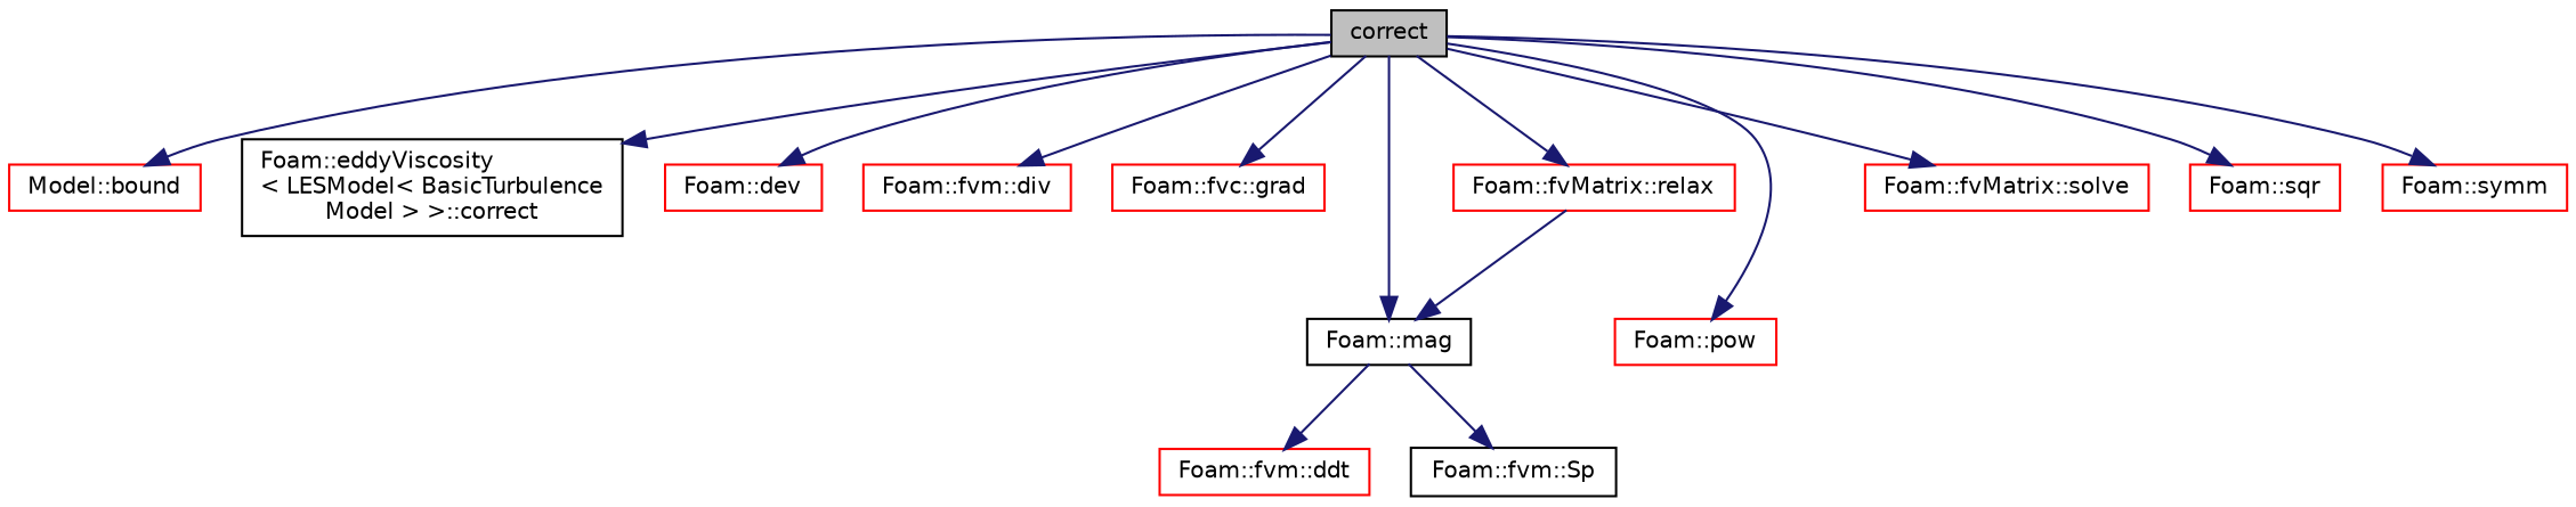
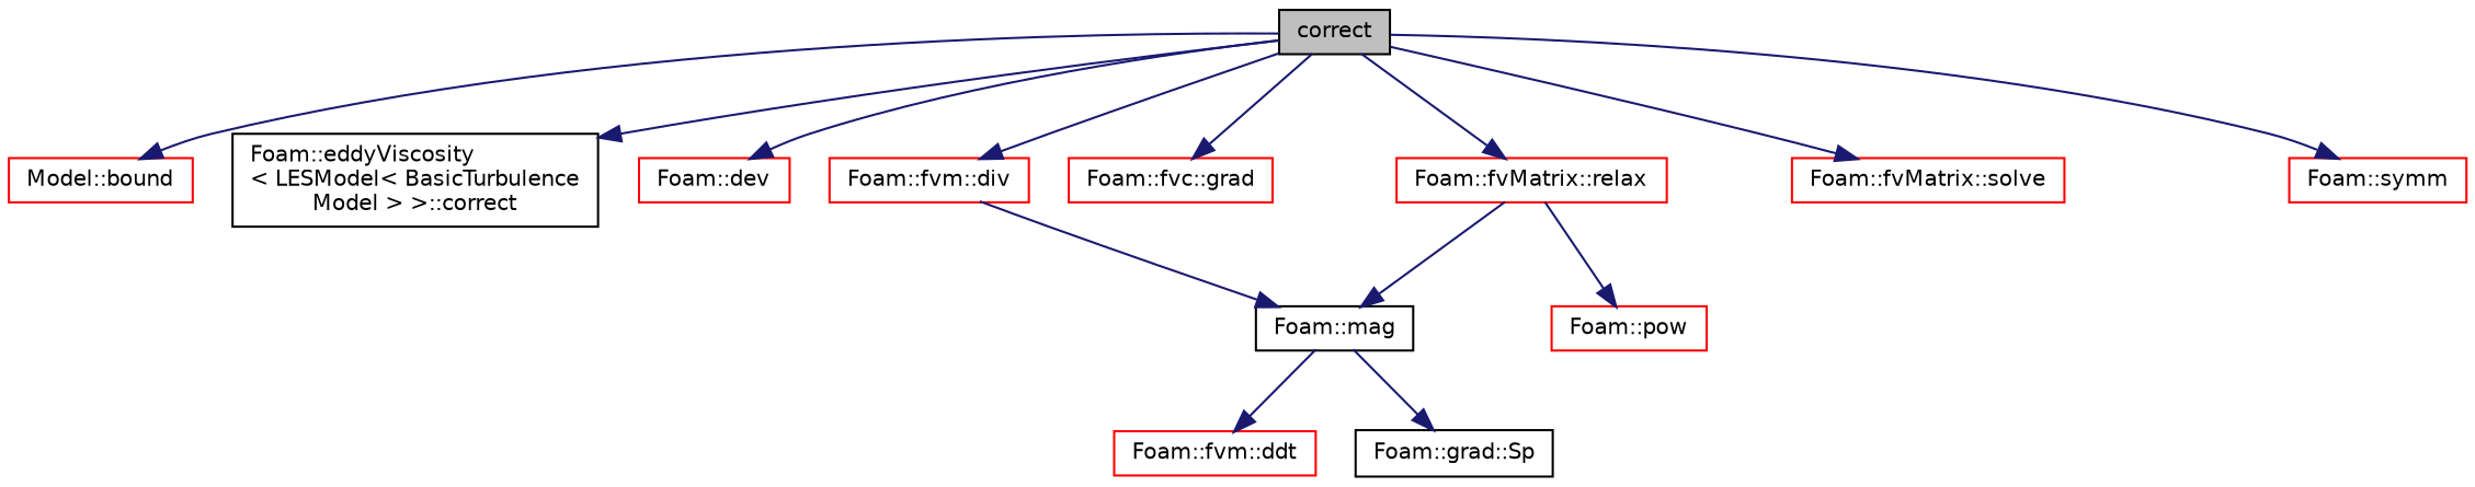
  digraph {
    rankdir=TB
    node [color=red fontname=Helvetica fontsize=10 shape=record]
    edge [color=midnightblue fontname=Helvetica fontsize=10 labelfontname=Helvetica labelfontsize=10 style=solid]
    n1 [color=black fillcolor=grey75 fontcolor=black height=0.2 label=correct style=filled width=0.4]
    n2 [height=0.2 label="Model::bound" width=0.4]
    n3 [color=black height=0.2 label="Foam::eddyViscosity\l\< LESModel\< BasicTurbulence\lModel \> \>::correct" width=0.4]
    n4 [height=0.2 label="Foam::dev" width=0.4]
    n5 [height=0.2 label="Foam::fvm::div" width=0.4]
    n6 [height=0.2 label="Foam::fvc::grad" width=0.4]
    n7 [color=black height=0.2 label="Foam::mag" width=0.4]
    n8 [height=0.2 label="Foam::pow" width=0.4]
    n9 [height=0.2 label="Foam::fvMatrix::relax" width=0.4]
    n10 [height=0.2 label="Foam::fvMatrix::solve" width=0.4]
-   n11 [height=0.2 label="Foam::sqr" width=0.4]
    n12 [height=0.2 label="Foam::symm" width=0.4]
    n13 [height=0.2 label="Foam::fvm::ddt" width=0.4]
-   n14 [color=black height=0.2 label="Foam::fvm::Sp" width=0.4]
+   n14 [color=black height=0.2 label="Foam::grad::Sp" width=0.4]
    n1 -> n2
    n1 -> n3
    n1 -> n4
    n1 -> n5
    n1 -> n6
-   n1 -> n7
-   n1 -> n8
+   n5 -> n7
+   n9 -> n8
    n1 -> n9
    n1 -> n10
-   n1 -> n11
    n1 -> n12
    n7 -> n13
    n7 -> n14
    n9 -> n7
  }
